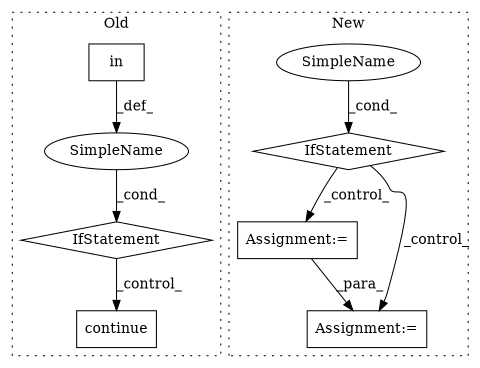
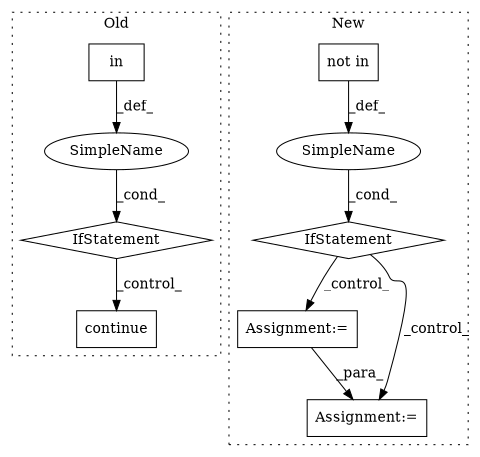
  digraph {
    node [a=25 shape=box]
    n1 [a=18 l=9 label=continue s=4666]
    n2 [l="10,2" label=IfStatement s="4616,4654" shape=diamond]
    n3 [a=42 label=SimpleName shape=ellipse]
    n4 [a=105 l=28 label=in s=4626]
+   n5 [a=108 l=34 label="not in" s=4525]
    n6 [l="10,2" label=IfStatement s="4515,4559" shape=diamond]
    n7 [a=7 l=1 label="Assignment:=" s=4577]
    n8 [a=42 label=SimpleName shape=ellipse]
    n9 [a=7 l=22 label="Assignment:=" s=4827]
    subgraph cluster_1 {
      label=Old
      style=dotted
      n1
      n2
      n3
      n4
    }
    subgraph cluster_2 {
      label=New
      style=dotted
+     n5
      n6
      n7
      n8
      n9
    }
    n2 -> n1 [label=_control_]
    n3 -> n2 [label=_cond_]
    n4 -> n3 [label=_def_]
+   n5 -> n8 [label=_def_]
    n6 -> n7 [label=_control_]
    n6 -> n9 [label=_control_]
    n7 -> n9 [label=_para_]
    n8 -> n6 [label=_cond_]
  }
